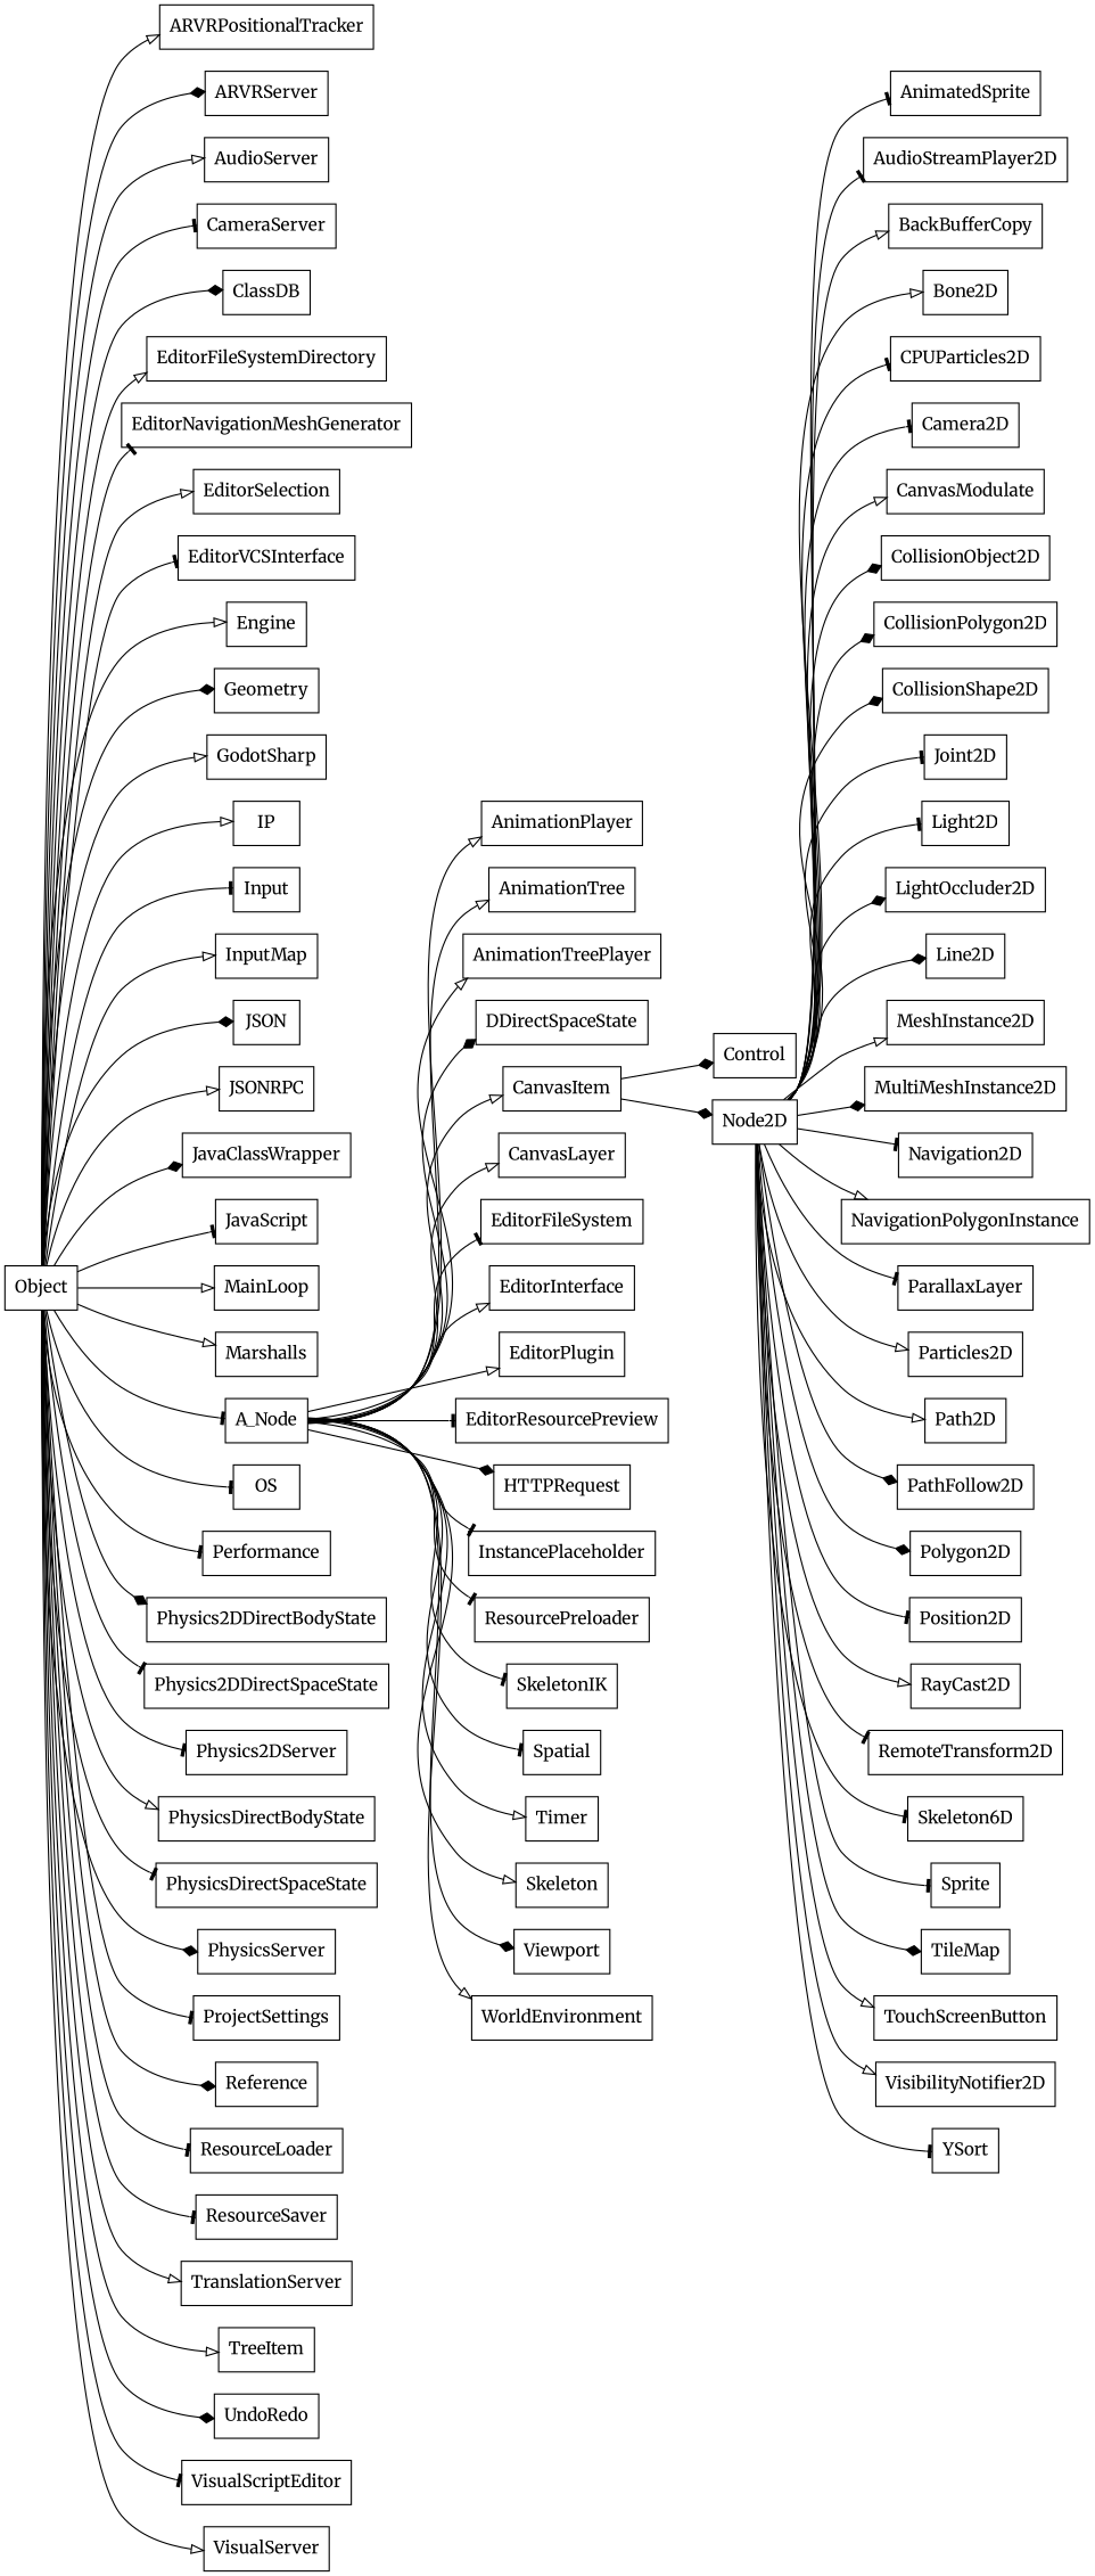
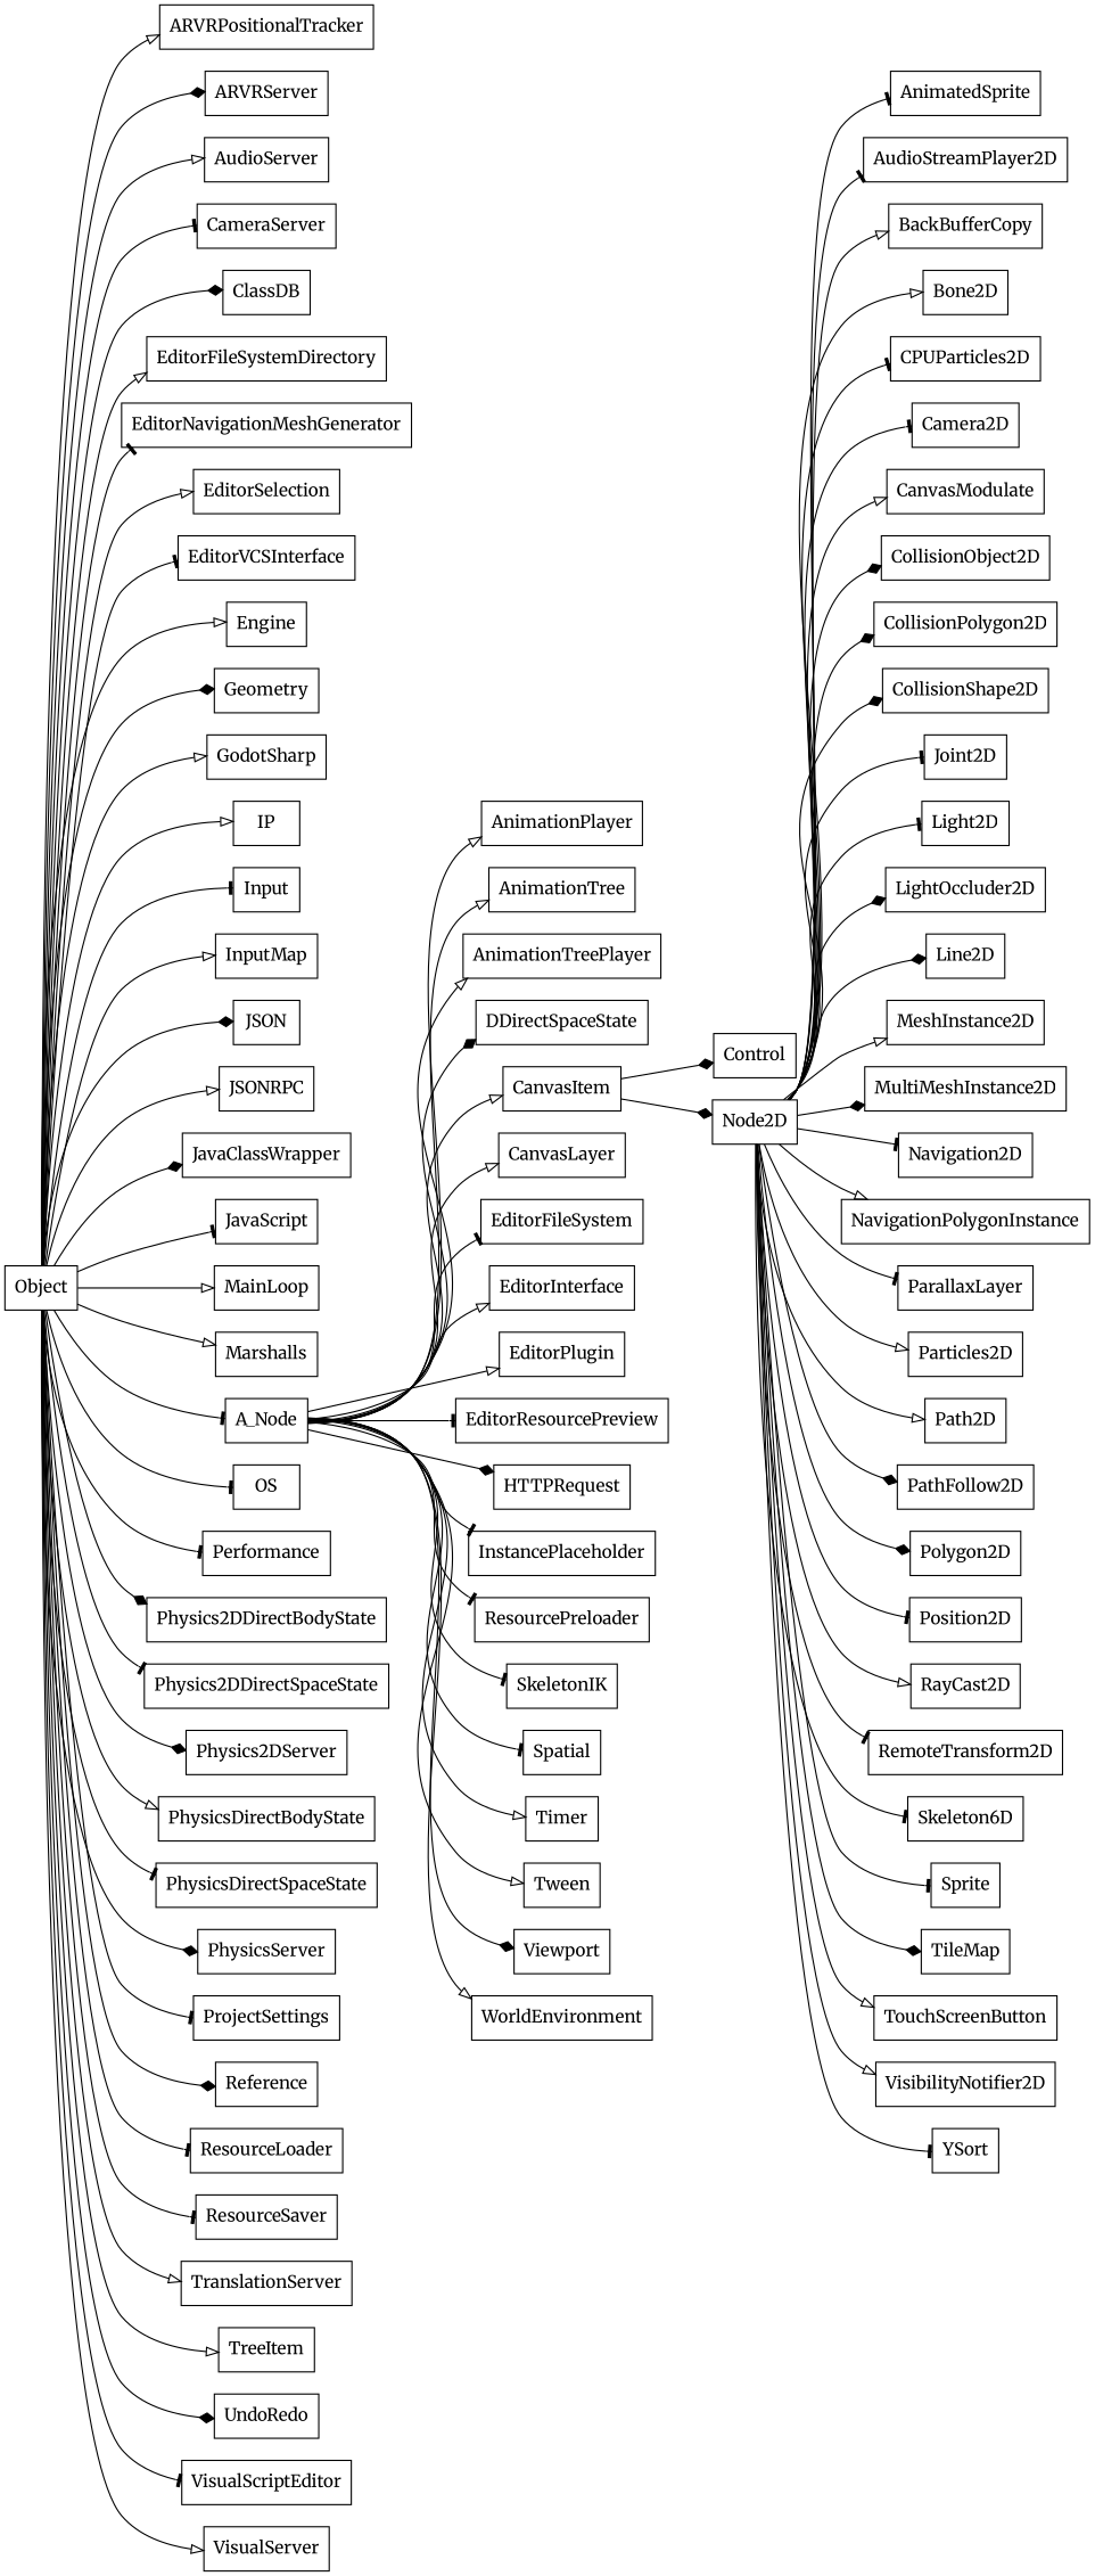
  digraph {
    fontname=Merriweather
    newrank=true
    rankdir=LR
    node [fontname=Merriweather shape=box]
    edge [arrowhead=onormal fontname=Merriweather]
    Object
    ARVRPositionalTracker
    ARVRServer
    AudioServer
    CameraServer
    ClassDB
    EditorFileSystemDirectory
    EditorNavigationMeshGenerator
    EditorSelection
    EditorVCSInterface
    Engine
    Geometry
    GodotSharp
    IP
    Input
    InputMap
    JSON
    JSONRPC
    JavaClassWrapper
    JavaScript
    MainLoop
    Marshalls
    A_Node
    OS
    Performance
    Physics2DDirectBodyState
    Physics2DDirectSpaceState
    Physics2DServer
    PhysicsDirectBodyState
    PhysicsDirectSpaceState
    PhysicsServer
    ProjectSettings
    Reference
    ResourceLoader
    ResourceSaver
    TranslationServer
    TreeItem
    UndoRedo
    VisualScriptEditor
    VisualServer
    AnimationPlayer
    AnimationTree
    AnimationTreePlayer
    n44 [label=DDirectSpaceState]
    CanvasItem
    CanvasLayer
    EditorFileSystem
    EditorInterface
    EditorPlugin
    EditorResourcePreview
    HTTPRequest
    InstancePlaceholder
    ResourcePreloader
    SkeletonIK
    Spatial
    Timer
-   Tween [label=Skeleton]
+   Tween
    Viewport
    WorldEnvironment
    Control
    Node2D
    AnimatedSprite
    AudioStreamPlayer2D
    BackBufferCopy
    Bone2D
    CPUParticles2D
    Camera2D
    CanvasModulate
    CollisionObject2D
    CollisionPolygon2D
    CollisionShape2D
    Joint2D
    Light2D
    LightOccluder2D
    Line2D
    MeshInstance2D
    MultiMeshInstance2D
    Navigation2D
    NavigationPolygonInstance
    ParallaxLayer
    Particles2D
    Path2D
    PathFollow2D
    Polygon2D
    Position2D
    RayCast2D
    RemoteTransform2D
    n88 [label=Skeleton6D]
    Sprite
    TileMap
    TouchScreenButton
    VisibilityNotifier2D
    YSort
    Object -> ARVRPositionalTracker
    Object -> ARVRServer [arrowhead=diamond]
    Object -> AudioServer
    Object -> CameraServer [arrowhead=tee]
    Object -> ClassDB [arrowhead=diamond]
    Object -> EditorFileSystemDirectory
    Object -> EditorNavigationMeshGenerator [arrowhead=tee]
    Object -> EditorSelection
    Object -> EditorVCSInterface [arrowhead=tee]
    Object -> Engine
    Object -> Geometry [arrowhead=diamond]
    Object -> GodotSharp
    Object -> IP
    Object -> Input [arrowhead=tee]
    Object -> InputMap
    Object -> JSON [arrowhead=diamond]
    Object -> JSONRPC
    Object -> JavaClassWrapper [arrowhead=diamond]
    Object -> JavaScript [arrowhead=tee]
    Object -> MainLoop
    Object -> Marshalls
    Object -> A_Node [arrowhead=tee]
    Object -> OS [arrowhead=tee]
    Object -> Performance [arrowhead=tee]
    Object -> Physics2DDirectBodyState [arrowhead=diamond]
    Object -> Physics2DDirectSpaceState [arrowhead=tee]
-   Object -> Physics2DServer [arrowhead=tee]
+   Object -> Physics2DServer [arrowhead=diamond]
    Object -> PhysicsDirectBodyState
    Object -> PhysicsDirectSpaceState [arrowhead=tee]
    Object -> PhysicsServer [arrowhead=diamond]
    Object -> ProjectSettings [arrowhead=tee]
    Object -> Reference [arrowhead=diamond]
    Object -> ResourceLoader [arrowhead=tee]
    Object -> ResourceSaver [arrowhead=tee]
    Object -> TranslationServer
    Object -> TreeItem
    Object -> UndoRedo [arrowhead=diamond]
    Object -> VisualScriptEditor [arrowhead=tee]
    Object -> VisualServer
    A_Node -> AnimationPlayer
    A_Node -> AnimationTree
    A_Node -> AnimationTreePlayer
    A_Node -> n44 [arrowhead=diamond]
    A_Node -> CanvasItem
    A_Node -> CanvasLayer
    A_Node -> EditorFileSystem [arrowhead=tee]
    A_Node -> EditorInterface
    A_Node -> EditorPlugin
    A_Node -> EditorResourcePreview [arrowhead=tee]
    A_Node -> HTTPRequest [arrowhead=diamond]
    A_Node -> InstancePlaceholder [arrowhead=tee]
    A_Node -> ResourcePreloader [arrowhead=tee]
    A_Node -> SkeletonIK [arrowhead=tee]
    A_Node -> Spatial [arrowhead=tee]
    A_Node -> Timer
    A_Node -> Tween
    A_Node -> Viewport [arrowhead=diamond]
    A_Node -> WorldEnvironment
    CanvasItem -> Control [arrowhead=diamond]
    CanvasItem -> Node2D [arrowhead=diamond]
    Node2D -> AnimatedSprite [arrowhead=tee]
    Node2D -> AudioStreamPlayer2D [arrowhead=tee]
    Node2D -> BackBufferCopy
    Node2D -> Bone2D
    Node2D -> CPUParticles2D [arrowhead=tee]
    Node2D -> Camera2D [arrowhead=tee]
    Node2D -> CanvasModulate
    Node2D -> CollisionObject2D [arrowhead=diamond]
    Node2D -> CollisionPolygon2D [arrowhead=diamond]
    Node2D -> CollisionShape2D [arrowhead=diamond]
    Node2D -> Joint2D [arrowhead=tee]
    Node2D -> Light2D [arrowhead=tee]
    Node2D -> LightOccluder2D [arrowhead=diamond]
    Node2D -> Line2D [arrowhead=diamond]
    Node2D -> MeshInstance2D
    Node2D -> MultiMeshInstance2D [arrowhead=diamond]
    Node2D -> Navigation2D [arrowhead=tee]
    Node2D -> NavigationPolygonInstance
    Node2D -> ParallaxLayer [arrowhead=tee]
    Node2D -> Particles2D
    Node2D -> Path2D
    Node2D -> PathFollow2D [arrowhead=diamond]
    Node2D -> Polygon2D [arrowhead=diamond]
    Node2D -> Position2D [arrowhead=tee]
    Node2D -> RayCast2D
    Node2D -> RemoteTransform2D [arrowhead=tee]
    Node2D -> n88 [arrowhead=tee]
    Node2D -> Sprite [arrowhead=tee]
    Node2D -> TileMap [arrowhead=diamond]
    Node2D -> TouchScreenButton
    Node2D -> VisibilityNotifier2D
    Node2D -> YSort [arrowhead=tee]
  }
